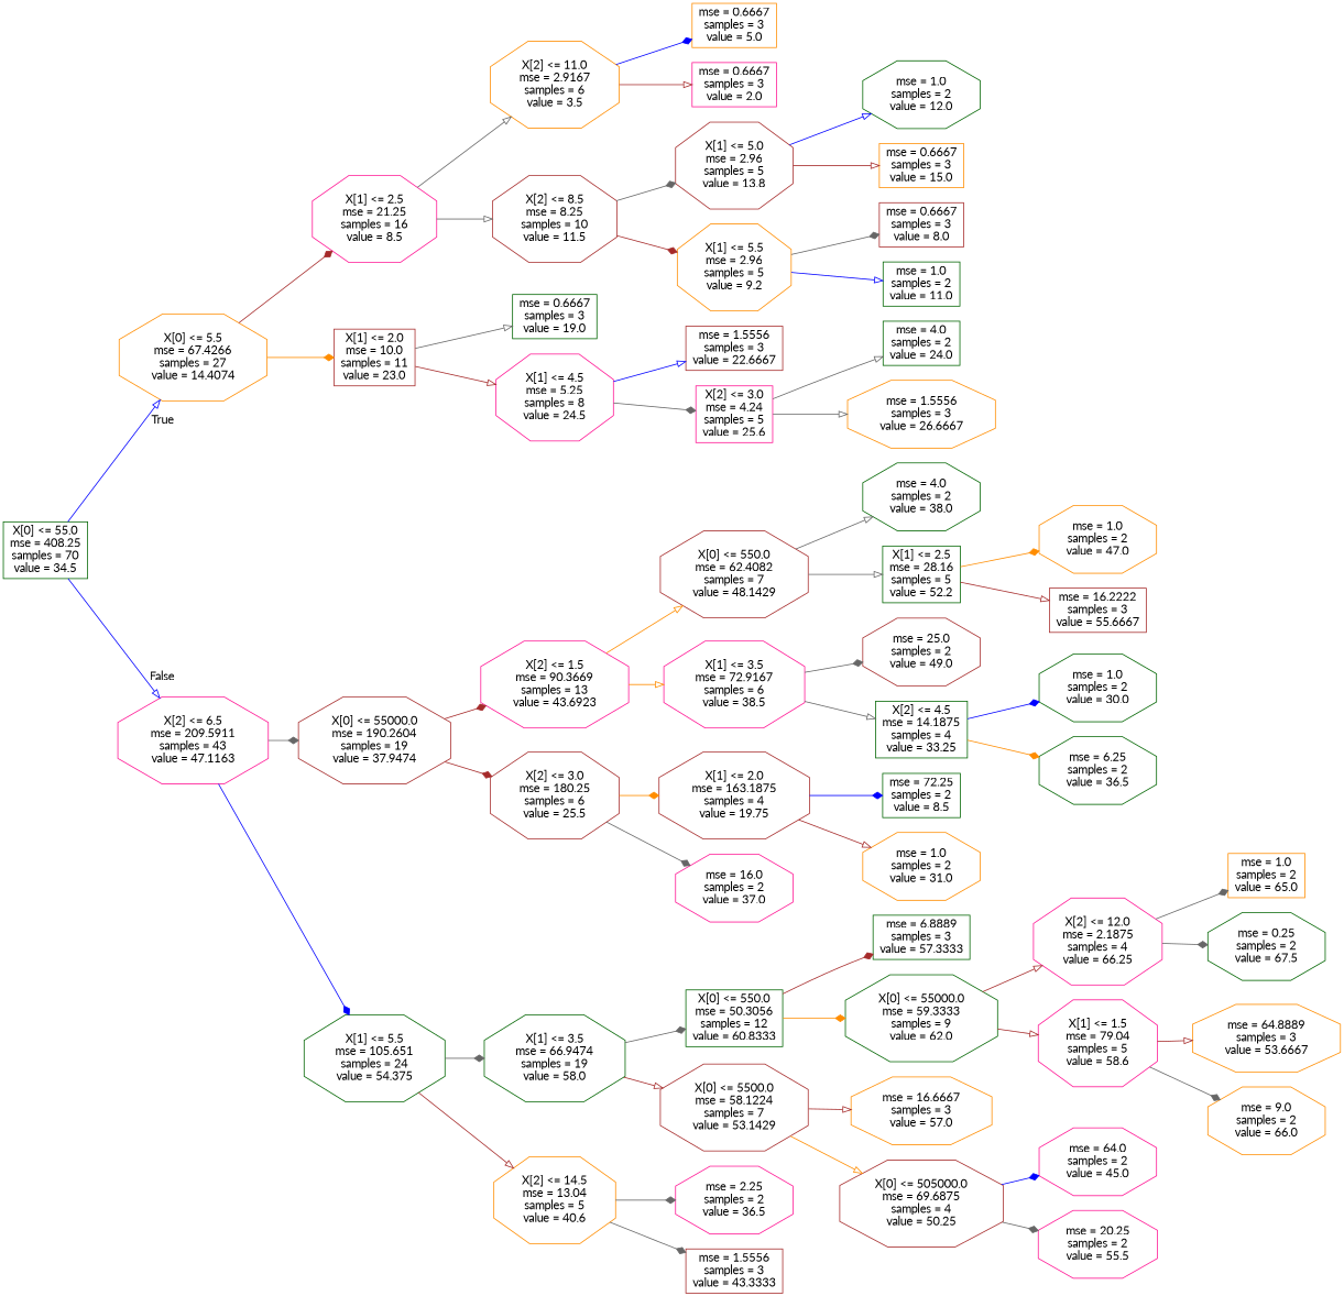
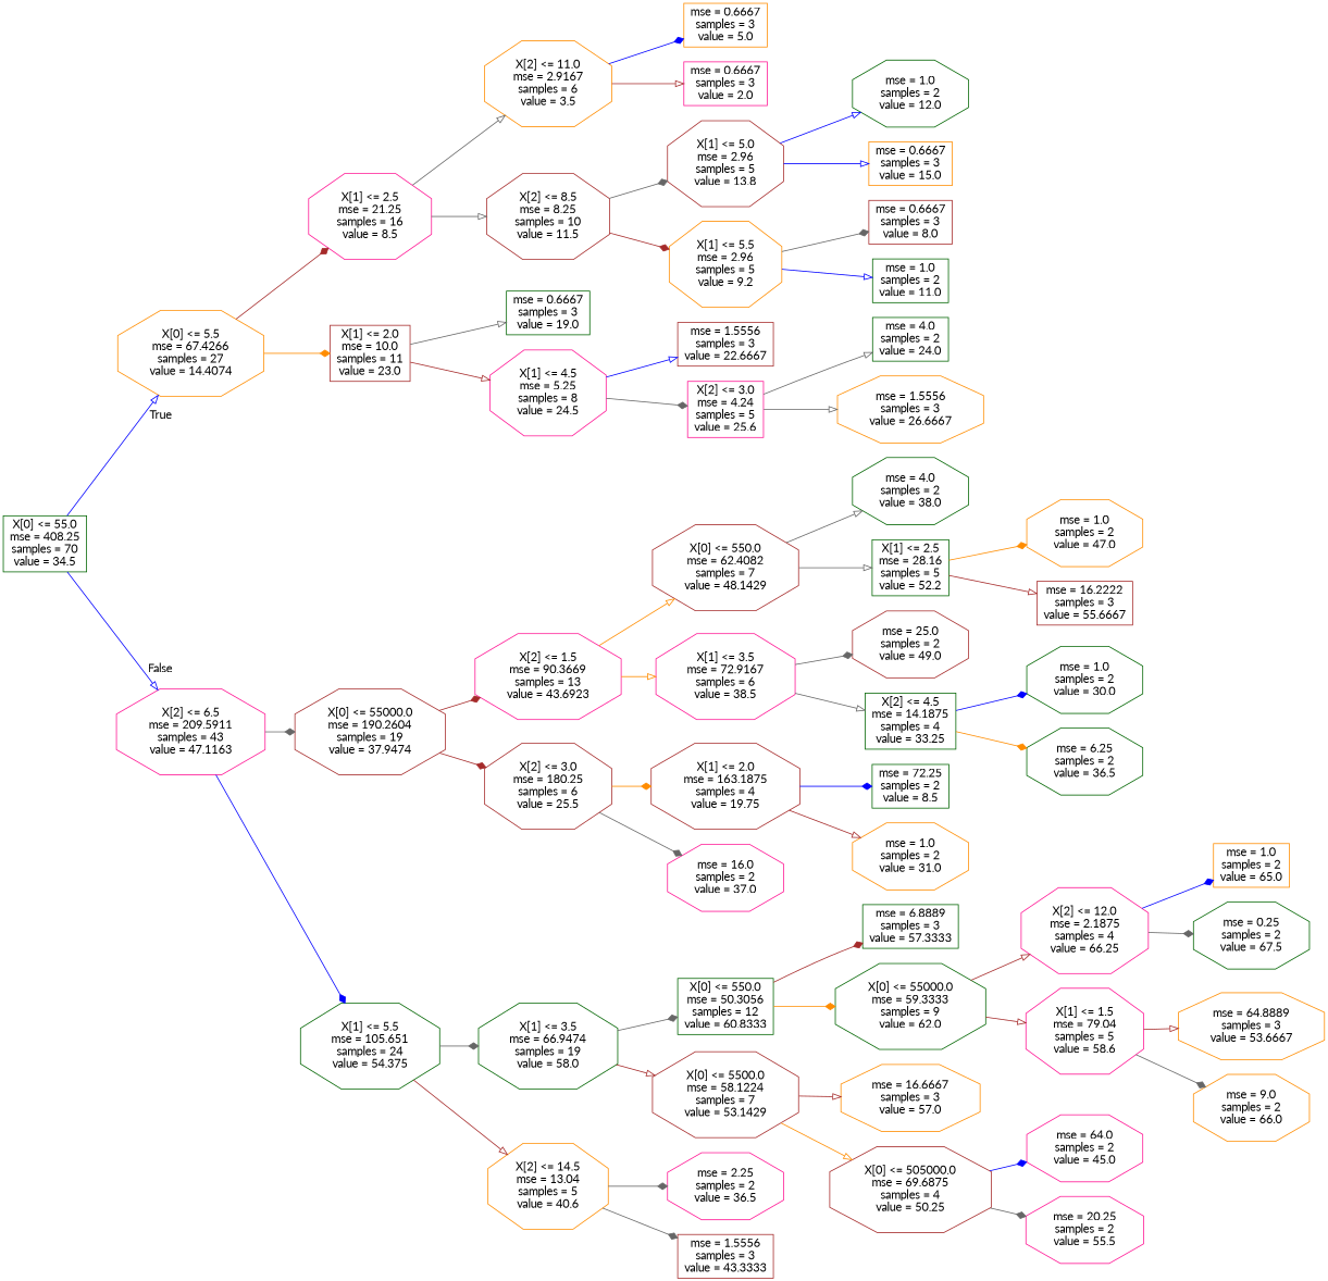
  digraph {
    fontname=Lato
    rankdir=LR
    node [color=darkgreen fontname=Lato shape=octagon]
    edge [arrowhead=diamond color=gray40 fontname=Lato]
    n1 [label="X[0] <= 55.0\nmse = 408.25\nsamples = 70\nvalue = 34.5" shape=box]
    n2 [color=darkorange label="X[0] <= 5.5\nmse = 67.4266\nsamples = 27\nvalue = 14.4074"]
    n3 [color=deeppink label="X[2] <= 6.5\nmse = 209.5911\nsamples = 43\nvalue = 47.1163"]
    n4 [color=deeppink label="X[1] <= 2.5\nmse = 21.25\nsamples = 16\nvalue = 8.5"]
    n5 [color=brown label="X[1] <= 2.0\nmse = 10.0\nsamples = 11\nvalue = 23.0" shape=box]
    n6 [color=brown label="X[0] <= 55000.0\nmse = 190.2604\nsamples = 19\nvalue = 37.9474"]
    n7 [label="X[1] <= 5.5\nmse = 105.651\nsamples = 24\nvalue = 54.375"]
    n8 [color=darkorange label="X[2] <= 11.0\nmse = 2.9167\nsamples = 6\nvalue = 3.5"]
    n9 [color=brown label="X[2] <= 8.5\nmse = 8.25\nsamples = 10\nvalue = 11.5"]
    n10 [label="mse = 0.6667\nsamples = 3\nvalue = 19.0" shape=box]
    n11 [color=deeppink label="X[1] <= 4.5\nmse = 5.25\nsamples = 8\nvalue = 24.5"]
    n12 [color=darkorange label="mse = 0.6667\nsamples = 3\nvalue = 5.0" shape=box]
    n13 [color=deeppink label="mse = 0.6667\nsamples = 3\nvalue = 2.0" shape=box]
    n14 [color=brown label="X[1] <= 5.0\nmse = 2.96\nsamples = 5\nvalue = 13.8"]
    n15 [color=darkorange label="X[1] <= 5.5\nmse = 2.96\nsamples = 5\nvalue = 9.2"]
    n16 [label="mse = 1.0\nsamples = 2\nvalue = 12.0"]
    n17 [color=darkorange label="mse = 0.6667\nsamples = 3\nvalue = 15.0" shape=box]
    n18 [color=brown label="mse = 0.6667\nsamples = 3\nvalue = 8.0" shape=box]
    n19 [label="mse = 1.0\nsamples = 2\nvalue = 11.0" shape=box]
    n20 [color=brown label="mse = 1.5556\nsamples = 3\nvalue = 22.6667" shape=box]
    n21 [color=deeppink label="X[2] <= 3.0\nmse = 4.24\nsamples = 5\nvalue = 25.6" shape=box]
    n22 [label="mse = 4.0\nsamples = 2\nvalue = 24.0" shape=box]
    n23 [color=darkorange label="mse = 1.5556\nsamples = 3\nvalue = 26.6667"]
    n24 [color=deeppink label="X[2] <= 1.5\nmse = 90.3669\nsamples = 13\nvalue = 43.6923"]
    n25 [color=brown label="X[2] <= 3.0\nmse = 180.25\nsamples = 6\nvalue = 25.5"]
    n26 [label="X[1] <= 3.5\nmse = 66.9474\nsamples = 19\nvalue = 58.0"]
    n27 [color=darkorange label="X[2] <= 14.5\nmse = 13.04\nsamples = 5\nvalue = 40.6"]
    n28 [color=brown label="X[0] <= 550.0\nmse = 62.4082\nsamples = 7\nvalue = 48.1429"]
    n29 [color=deeppink label="X[1] <= 3.5\nmse = 72.9167\nsamples = 6\nvalue = 38.5"]
    n30 [color=brown label="X[1] <= 2.0\nmse = 163.1875\nsamples = 4\nvalue = 19.75"]
    n31 [color=deeppink label="mse = 16.0\nsamples = 2\nvalue = 37.0"]
    n32 [label="mse = 4.0\nsamples = 2\nvalue = 38.0"]
    n33 [label="X[1] <= 2.5\nmse = 28.16\nsamples = 5\nvalue = 52.2" shape=box]
    n34 [color=brown label="mse = 25.0\nsamples = 2\nvalue = 49.0"]
    n35 [label="X[2] <= 4.5\nmse = 14.1875\nsamples = 4\nvalue = 33.25" shape=box]
    n36 [color=darkorange label="mse = 1.0\nsamples = 2\nvalue = 47.0"]
    n37 [color=brown label="mse = 16.2222\nsamples = 3\nvalue = 55.6667" shape=box]
    n38 [label="mse = 1.0\nsamples = 2\nvalue = 30.0"]
    n39 [label="mse = 6.25\nsamples = 2\nvalue = 36.5"]
    n40 [label="mse = 72.25\nsamples = 2\nvalue = 8.5" shape=box]
    n41 [color=darkorange label="mse = 1.0\nsamples = 2\nvalue = 31.0"]
    n42 [label="X[0] <= 550.0\nmse = 50.3056\nsamples = 12\nvalue = 60.8333" shape=box]
    n43 [color=brown label="X[0] <= 5500.0\nmse = 58.1224\nsamples = 7\nvalue = 53.1429"]
    n44 [color=deeppink label="mse = 2.25\nsamples = 2\nvalue = 36.5"]
    n45 [color=brown label="mse = 1.5556\nsamples = 3\nvalue = 43.3333" shape=box]
    n46 [label="mse = 6.8889\nsamples = 3\nvalue = 57.3333" shape=box]
    n47 [label="X[0] <= 55000.0\nmse = 59.3333\nsamples = 9\nvalue = 62.0"]
    n48 [color=darkorange label="mse = 16.6667\nsamples = 3\nvalue = 57.0"]
    n49 [color=brown label="X[0] <= 505000.0\nmse = 69.6875\nsamples = 4\nvalue = 50.25"]
    n50 [color=deeppink label="X[2] <= 12.0\nmse = 2.1875\nsamples = 4\nvalue = 66.25"]
    n51 [color=deeppink label="X[1] <= 1.5\nmse = 79.04\nsamples = 5\nvalue = 58.6"]
    n52 [color=darkorange label="mse = 1.0\nsamples = 2\nvalue = 65.0" shape=box]
    n53 [label="mse = 0.25\nsamples = 2\nvalue = 67.5"]
    n54 [color=darkorange label="mse = 64.8889\nsamples = 3\nvalue = 53.6667"]
    n55 [color=darkorange label="mse = 9.0\nsamples = 2\nvalue = 66.0"]
    n56 [color=deeppink label="mse = 64.0\nsamples = 2\nvalue = 45.0"]
    n57 [color=deeppink label="mse = 20.25\nsamples = 2\nvalue = 55.5"]
    n1 -> n2 [arrowhead=onormal color=blue headlabel=True labelangle=45 labeldistance=2.5]
    n1 -> n3 [arrowhead=onormal color=blue headlabel=False labelangle=-45 labeldistance=2.5]
    n2 -> n4 [color=brown]
    n2 -> n5 [color=darkorange]
    n3 -> n6
    n3 -> n7 [color=blue]
    n4 -> n8 [arrowhead=onormal]
    n4 -> n9 [arrowhead=onormal]
    n5 -> n10 [arrowhead=onormal]
    n5 -> n11 [arrowhead=onormal color=brown]
    n6 -> n24 [color=brown]
    n6 -> n25 [color=brown]
    n7 -> n26
    n7 -> n27 [arrowhead=onormal color=brown]
    n8 -> n12 [color=blue]
    n8 -> n13 [arrowhead=onormal color=brown]
    n9 -> n14
    n9 -> n15 [color=brown]
    n11 -> n20 [arrowhead=onormal color=blue]
    n11 -> n21
    n14 -> n16 [arrowhead=onormal color=blue]
-   n14 -> n17 [arrowhead=onormal color=brown]
+   n14 -> n17 [arrowhead=onormal color=blue]
    n15 -> n18
    n15 -> n19 [arrowhead=onormal color=blue]
    n21 -> n22 [arrowhead=onormal]
    n21 -> n23 [arrowhead=onormal]
    n24 -> n28 [arrowhead=onormal color=darkorange]
    n24 -> n29 [arrowhead=onormal color=darkorange]
    n25 -> n30 [color=darkorange]
    n25 -> n31
    n26 -> n42
    n26 -> n43 [arrowhead=onormal color=brown]
    n27 -> n44
    n27 -> n45
    n28 -> n32 [arrowhead=onormal]
    n28 -> n33 [arrowhead=onormal]
    n29 -> n34
    n29 -> n35 [arrowhead=onormal]
    n30 -> n40 [color=blue]
    n30 -> n41 [arrowhead=onormal color=brown]
    n33 -> n36 [color=darkorange]
    n33 -> n37 [arrowhead=onormal color=brown]
    n35 -> n38 [color=blue]
    n35 -> n39 [color=darkorange]
    n42 -> n46 [color=brown]
    n42 -> n47 [color=darkorange]
    n43 -> n48 [arrowhead=onormal color=brown]
    n43 -> n49 [arrowhead=onormal color=darkorange]
    n47 -> n50 [arrowhead=onormal color=brown]
    n47 -> n51 [arrowhead=onormal color=brown]
    n49 -> n56 [color=blue]
    n49 -> n57
-   n50 -> n52
+   n50 -> n52 [color=blue]
    n50 -> n53
    n51 -> n54 [arrowhead=onormal color=brown]
    n51 -> n55
  }
